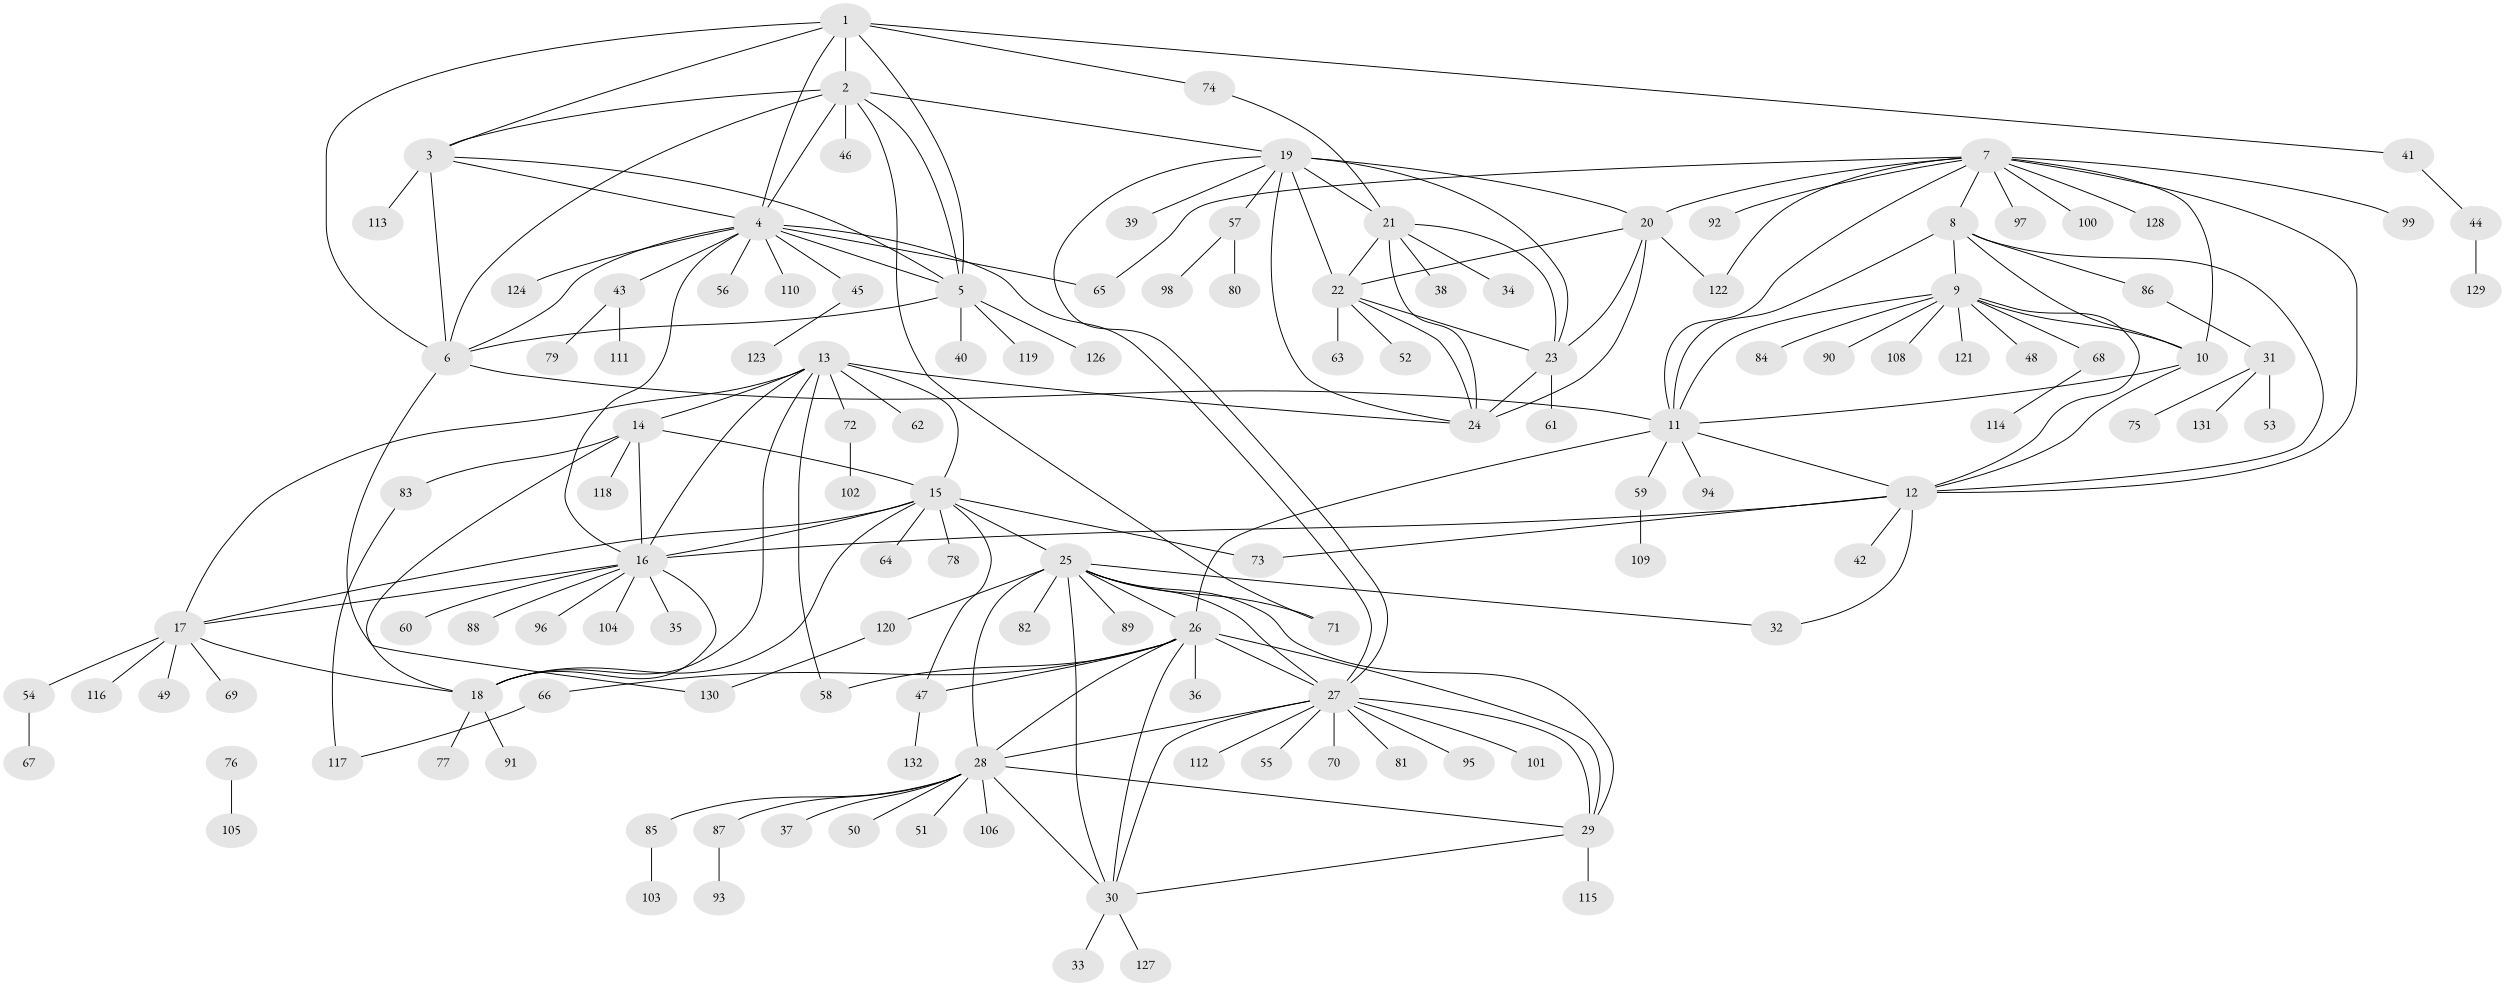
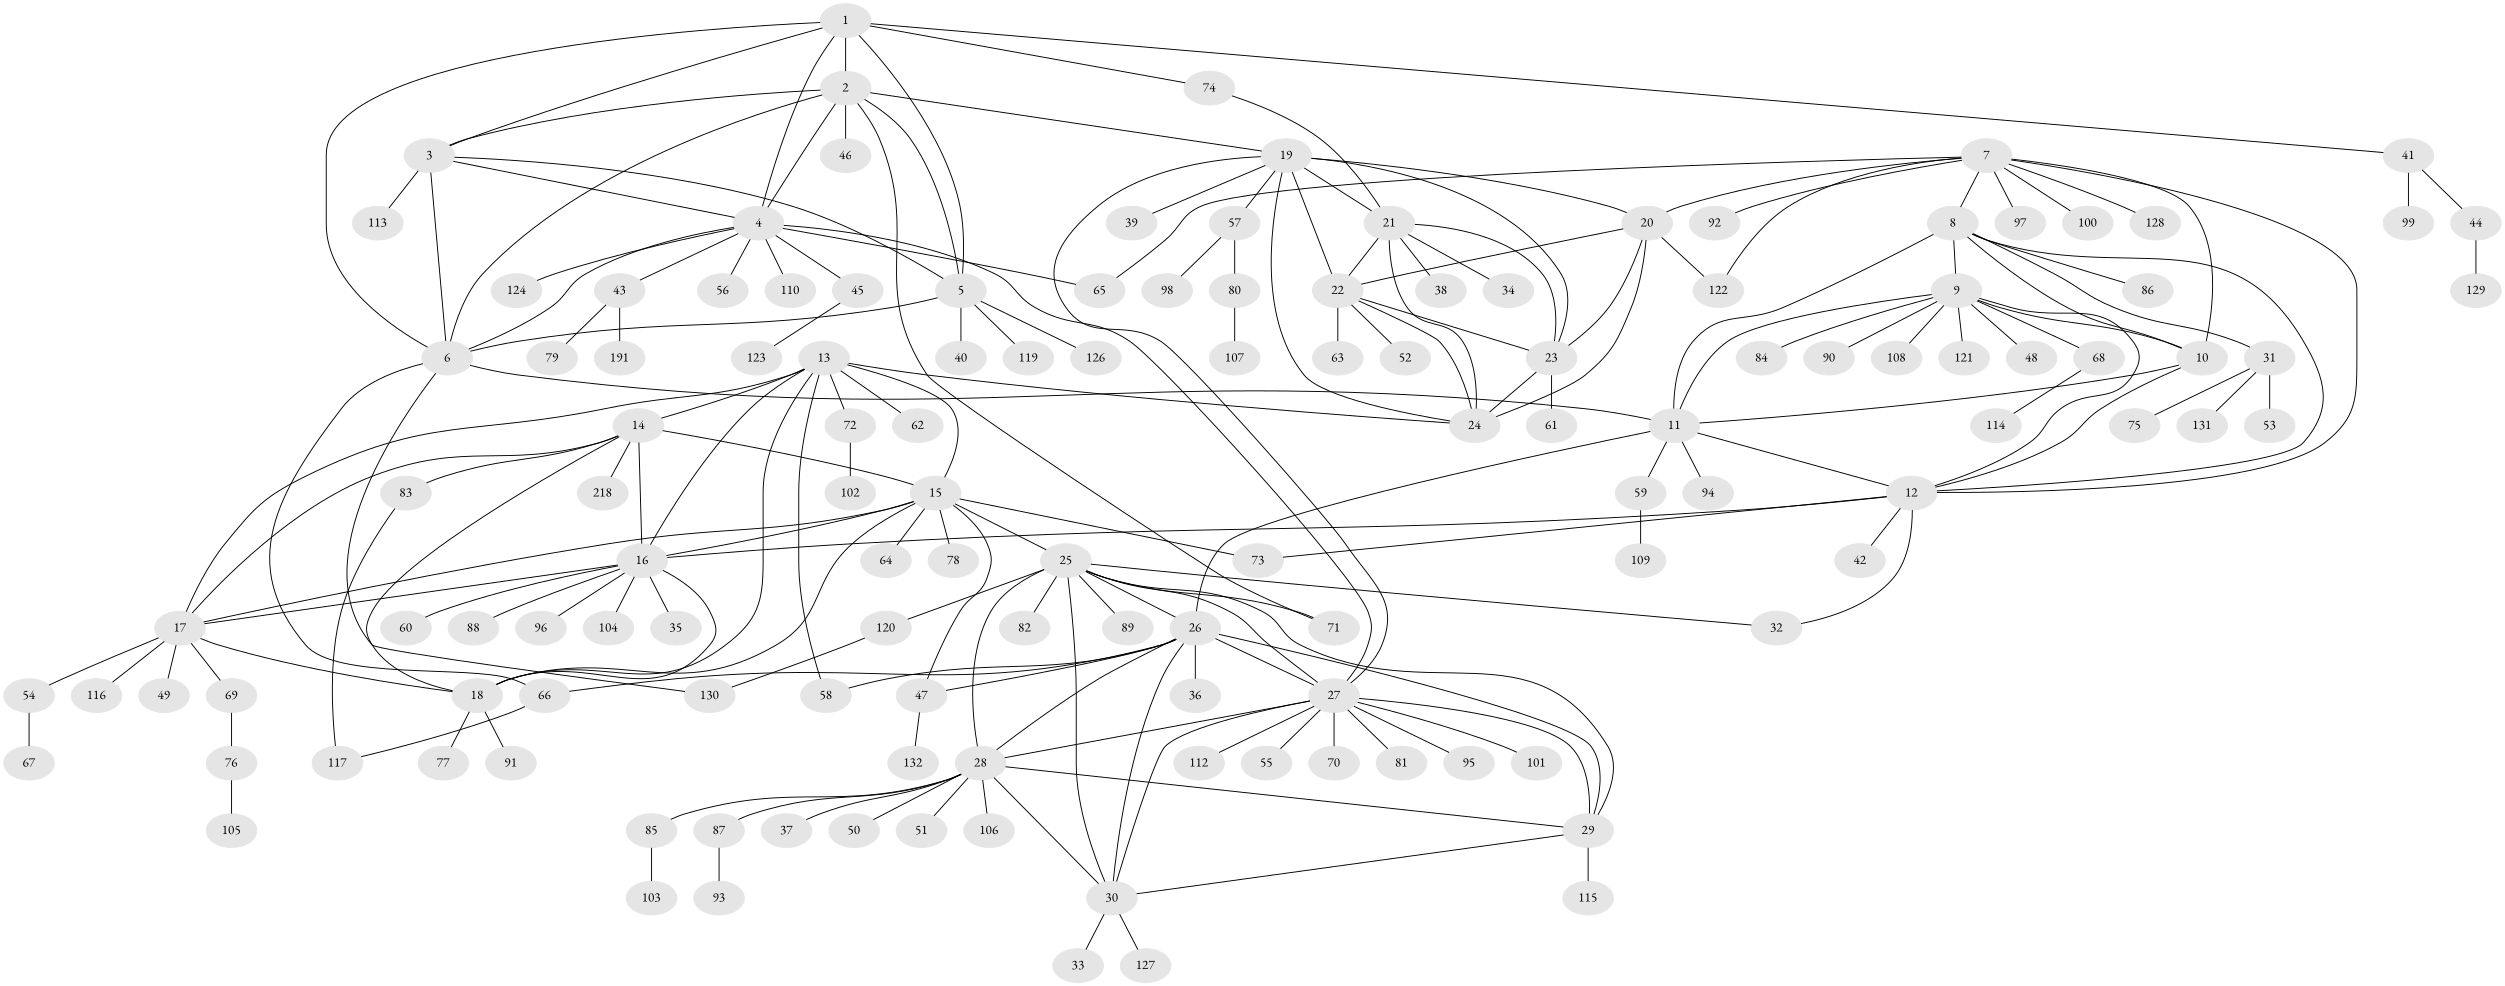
  graph {
    fontname="EB Garamond"
    node [color=gray90 fontname="EB Garamond" style=filled]
    edge [fontname="EB Garamond"]
    1
    2
    3
    4
    5
    6
    41
    74
    19
    46
    71
    113
    16
    27
    43
    45
    56
    65
    110
    124
    40
    119
    126
    11
    66
    130
    44
    21
    20
    24
    22
    23
    39
    57
    17
    18
    35
    60
    88
    96
    104
    28
    29
    30
    55
    70
    81
    95
    101
    112
    79
-   111
+   111 [label=191]
    123
    12
    26
    59
    94
    117
    7
    8
    10
    92
    97
    99
    100
    122
    128
    9
    31
    86
    48
    68
    84
    90
    108
    121
    32
    42
    73
    53
    75
    131
    114
    58
    47
    36
    109
    13
    14
    15
    62
    72
    83
-   118
+   118 [label=218]
    25
    64
    78
    49
    54
    69
    116
    77
    91
    102
    82
    89
    120
    132
    67
    76
    34
    38
    52
    63
    61
    80
    98
    37
    50
    51
    85
    87
    106
    115
    33
    127
    103
    93
    129
+   107
    105
    1 -- 2
    1 -- 3
    1 -- 4
    1 -- 5
    1 -- 6
    1 -- 41
    1 -- 74
    2 -- 3
    2 -- 4
    2 -- 5
    2 -- 6
    2 -- 19
    2 -- 46
    2 -- 71
    3 -- 4
    3 -- 5
    3 -- 6
    3 -- 113
-   4 -- 5
    4 -- 6
-   4 -- 16
    4 -- 27
    4 -- 43
    4 -- 45
    4 -- 56
    4 -- 65
    4 -- 110
    4 -- 124
    5 -- 6
    5 -- 40
    5 -- 119
    5 -- 126
    6 -- 11
+   6 -- 66
    6 -- 130
    41 -- 44
    74 -- 21
    19 -- 27
    19 -- 21
    19 -- 20
    19 -- 24
    19 -- 22
    19 -- 23
    19 -- 39
    19 -- 57
    16 -- 17
    16 -- 18
    16 -- 35
    16 -- 60
    16 -- 88
    16 -- 96
    16 -- 104
    27 -- 28
    27 -- 29
    27 -- 30
    27 -- 55
    27 -- 70
    27 -- 81
    27 -- 95
    27 -- 101
    27 -- 112
    43 -- 79
    43 -- 111
    45 -- 123
    11 -- 12
    11 -- 26
    11 -- 59
    11 -- 94
    66 -- 117
    44 -- 129
    21 -- 24
    21 -- 22
    21 -- 23
    21 -- 34
    21 -- 38
    20 -- 24
    20 -- 22
    20 -- 23
    20 -- 122
    22 -- 24
    22 -- 23
    22 -- 52
    22 -- 63
    23 -- 24
    23 -- 61
    57 -- 80
    57 -- 98
    17 -- 18
    17 -- 49
    17 -- 54
    17 -- 69
    17 -- 116
    18 -- 77
    18 -- 91
    28 -- 29
    28 -- 30
    28 -- 37
    28 -- 50
    28 -- 51
    28 -- 85
    28 -- 87
    28 -- 106
    29 -- 30
    29 -- 115
    30 -- 33
    30 -- 127
    12 -- 16
    12 -- 32
    12 -- 42
    12 -- 73
    26 -- 27
    26 -- 66
    26 -- 28
    26 -- 29
    26 -- 30
    26 -- 58
    26 -- 47
    26 -- 36
    59 -- 109
    7 -- 65
-   7 -- 11
    7 -- 20
    7 -- 12
    7 -- 8
    7 -- 10
    7 -- 92
    7 -- 97
-   7 -- 99
+   41 -- 99
    7 -- 100
    7 -- 122
    7 -- 128
    8 -- 11
    8 -- 12
    8 -- 10
    8 -- 9
-   86 -- 31
+   8 -- 31
    8 -- 86
    10 -- 11
    10 -- 12
    9 -- 11
    9 -- 12
    9 -- 10
    9 -- 48
    9 -- 68
    9 -- 84
    9 -- 90
    9 -- 108
    9 -- 121
    31 -- 53
    31 -- 75
    31 -- 131
    68 -- 114
    47 -- 132
    13 -- 16
    13 -- 24
    13 -- 17
    13 -- 18
    13 -- 58
    13 -- 14
    13 -- 15
    13 -- 62
    13 -- 72
    14 -- 16
+   14 -- 17
    14 -- 18
    14 -- 15
    14 -- 83
    14 -- 118
    15 -- 16
    15 -- 17
    15 -- 18
    15 -- 73
    15 -- 47
    15 -- 25
    15 -- 64
    15 -- 78
    72 -- 102
    83 -- 117
    25 -- 71
    25 -- 27
    25 -- 28
    25 -- 29
    25 -- 30
    25 -- 26
    25 -- 32
    25 -- 82
    25 -- 89
    25 -- 120
    54 -- 67
+   69 -- 76
    120 -- 130
    76 -- 105
+   80 -- 107
    85 -- 103
    87 -- 93
  }
